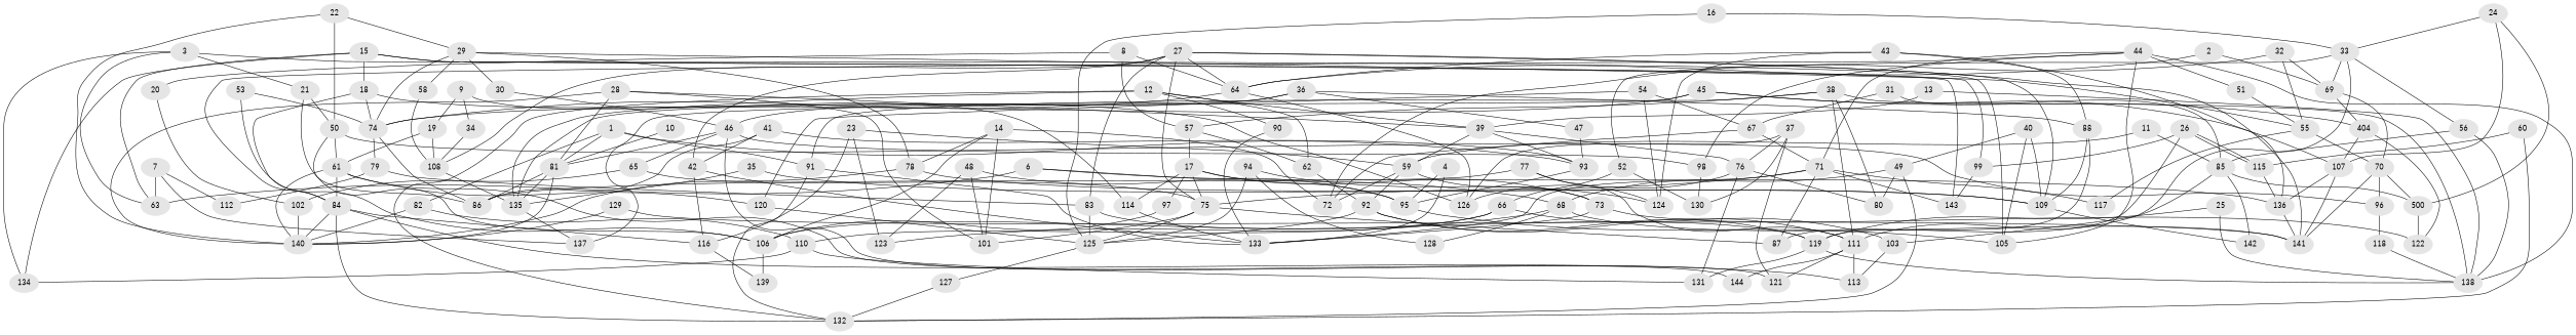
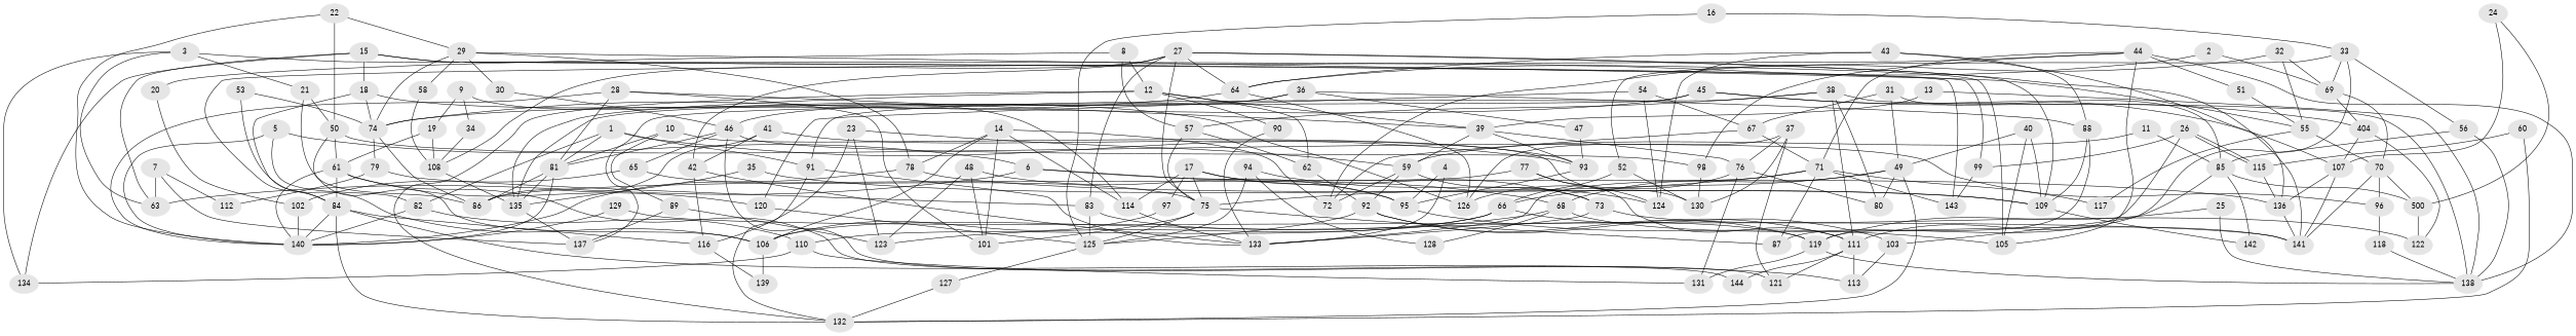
  graph {
    fontname=Lato
    node [color=gray90 fontname=Lato style=filled]
    edge [fontname=Lato]
    1
    81
    82
    91
    93
    140
    135
    86
    110
    133
    132
    95
    2
    64
    69
    74
    126
    n18 [label=404]
    70
    3
    21
    63
    134
    143
    50
    4
    105
+   5
    6
    68
    136
    123
    141
    128
    7
    112
    137
    8
    12
    20
    57
    39
    62
    90
    102
    75
    9
    19
    34
    114
    61
    108
    10
+   89
    130
    11
    59
    85
    72
    73
    92
    n62 [label=500]
    111
    142
    76
    13
    138
    14
    78
    101
    106
    109
    139
    15
    18
    99
    84
    16
    33
    125
    52
    56
    103
    127
    17
    97
    122
    87
    79
    116
    113
    120
    144
    96
    22
    29
    30
    55
    58
    23
    24
    107
    25
    119
    131
    26
    115
    27
    42
    83
    28
    46
    117
    121
    98
    65
    31
    49
    67
    80
    66
    71
    32
    35
    36
    47
    88
    37
    38
    40
    41
    43
    124
    44
    51
    45
    48
    118
    53
    54
    60
    77
    94
    129
    1 -- 81
    1 -- 82
    1 -- 91
    1 -- 93
    81 -- 140
    81 -- 135
    81 -- 86
    82 -- 140
    82 -- 110
    91 -- 133
    91 -- 132
    93 -- 95
    135 -- 137
    110 -- 134
    110 -- 131
    95 -- 105
    2 -- 64
    2 -- 69
    64 -- 74
    64 -- 126
    69 -- n18
    69 -- 70
    74 -- 86
    74 -- 79
    n18 -- 122
    n18 -- 107
    70 -- 141
    70 -- n62
    70 -- 96
    3 -- 21
    3 -- 63
    3 -- 134
    3 -- 143
    21 -- 86
    21 -- 50
    50 -- 61
    50 -- 106
    50 -- 96
    4 -- 133
    4 -- 95
+   5 -- 82
+   5 -- 140
+   5 -- 6
    6 -- 63
    6 -- 68
    6 -- 136
    68 -- 123
    68 -- 141
    68 -- 128
    136 -- 141
    7 -- 63
    7 -- 112
    7 -- 137
-   8 -- 64
+   8 -- 12
    8 -- 20
    8 -- 57
    12 -- 135
    12 -- 132
    12 -- 39
    12 -- 62
    12 -- 90
    20 -- 102
    57 -- 62
-   57 -- 17
+   57 -- 75
    39 -- 93
    39 -- 59
    39 -- 76
    62 -- 92
    90 -- 133
    102 -- 140
    75 -- 101
    75 -- 125
    75 -- 87
    9 -- 19
    9 -- 34
    9 -- 114
    19 -- 61
    19 -- 108
    34 -- 108
    114 -- 133
    61 -- 140
    61 -- 84
    61 -- 120
    61 -- 144
    108 -- 135
    10 -- 81
+   10 -- 89
+   10 -- 130
+   89 -- 123
+   89 -- 137
    11 -- 59
    11 -- 85
    59 -- 72
    59 -- 73
    59 -- 92
    85 -- n62
    85 -- 111
    85 -- 142
    73 -- 133
    73 -- 122
    92 -- 111
    92 -- 125
    92 -- 119
    n62 -- 122
    111 -- 113
    111 -- 144
    111 -- 121
    76 -- 126
    76 -- 131
    76 -- 80
    13 -- 39
    13 -- 138
+   14 -- 114
    14 -- 72
    14 -- 78
    14 -- 101
    14 -- 106
    78 -- 140
    78 -- 109
    106 -- 139
    109 -- 142
    15 -- 63
    15 -- 134
    15 -- 105
    15 -- 18
    15 -- 99
    18 -- 74
    18 -- 126
    18 -- 84
    99 -- 143
    84 -- 140
    84 -- 132
    84 -- 116
    84 -- 113
    16 -- 33
    16 -- 125
    33 -- 69
    33 -- 52
    33 -- 56
    33 -- 103
    125 -- 127
    52 -- 130
    52 -- 66
    56 -- 85
    56 -- 138
    103 -- 113
    127 -- 132
    17 -- 95
    17 -- 75
    17 -- 114
    17 -- 73
    17 -- 97
    97 -- 106
    79 -- 112
    79 -- 83
    116 -- 139
    120 -- 125
    96 -- 118
    22 -- 140
    22 -- 50
    22 -- 29
    29 -- 74
    29 -- 78
    29 -- 30
    29 -- 55
    29 -- 58
    30 -- 46
    55 -- 70
    55 -- 117
    58 -- 108
    23 -- 123
    23 -- 59
    23 -- 116
    24 -- n62
-   24 -- 33
    24 -- 107
    107 -- 136
    107 -- 141
    25 -- 138
    25 -- 119
    119 -- 138
    119 -- 131
    26 -- 99
    26 -- 87
    26 -- 115
    26 -- 115
    115 -- 136
    27 -- 64
    27 -- 141
    27 -- 75
    27 -- 108
    27 -- 109
    27 -- 42
    27 -- 83
    42 -- 133
    42 -- 116
    83 -- 125
    83 -- 119
    28 -- 81
    28 -- 140
    28 -- 39
    28 -- 101
    46 -- 81
    46 -- 121
    46 -- 98
    46 -- 65
    98 -- 130
    65 -- 102
    65 -- 75
    31 -- 85
+   31 -- 49
    31 -- 67
    49 -- 132
    49 -- 68
    49 -- 80
+   49 -- 66
    67 -- 72
    67 -- 71
    66 -- 110
    66 -- 106
    66 -- 103
    71 -- 133
    71 -- 143
    71 -- 75
    71 -- 87
    71 -- 117
    32 -- 69
    32 -- 72
    32 -- 55
    35 -- 135
    35 -- 109
    36 -- 135
    36 -- 46
    36 -- 47
    36 -- 88
    47 -- 93
    88 -- 109
    88 -- 119
    37 -- 126
    37 -- 130
    37 -- 76
    37 -- 121
    38 -- 91
    38 -- 57
    38 -- 111
    38 -- 138
    38 -- 80
    40 -- 105
    40 -- 109
    40 -- 49
    41 -- 93
    41 -- 86
    41 -- 42
    43 -- 64
    43 -- 136
    43 -- 88
    43 -- 124
    44 -- 105
    44 -- 138
    44 -- 84
    44 -- 98
    44 -- 71
    44 -- 51
    51 -- 55
    45 -- 74
    45 -- n18
    45 -- 137
    45 -- 107
    48 -- 95
    48 -- 123
    48 -- 101
    118 -- 138
    53 -- 74
    53 -- 106
    54 -- 120
    54 -- 67
    54 -- 124
    60 -- 132
    60 -- 115
    77 -- 86
    77 -- 111
    77 -- 124
    94 -- 128
    94 -- 125
    94 -- 124
    129 -- 140
    129 -- 141
  }
